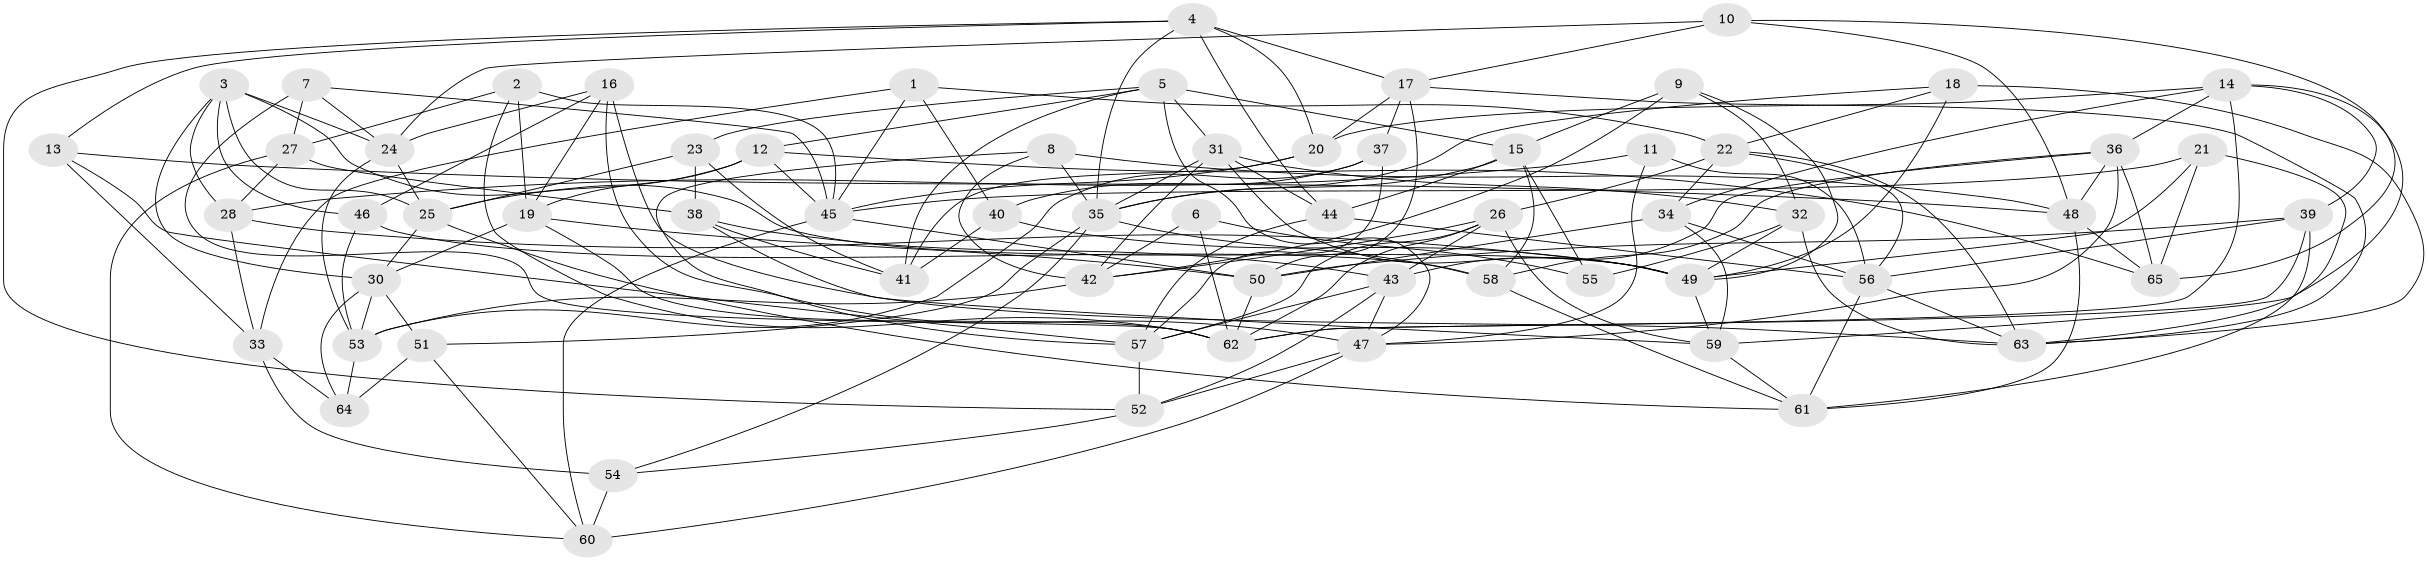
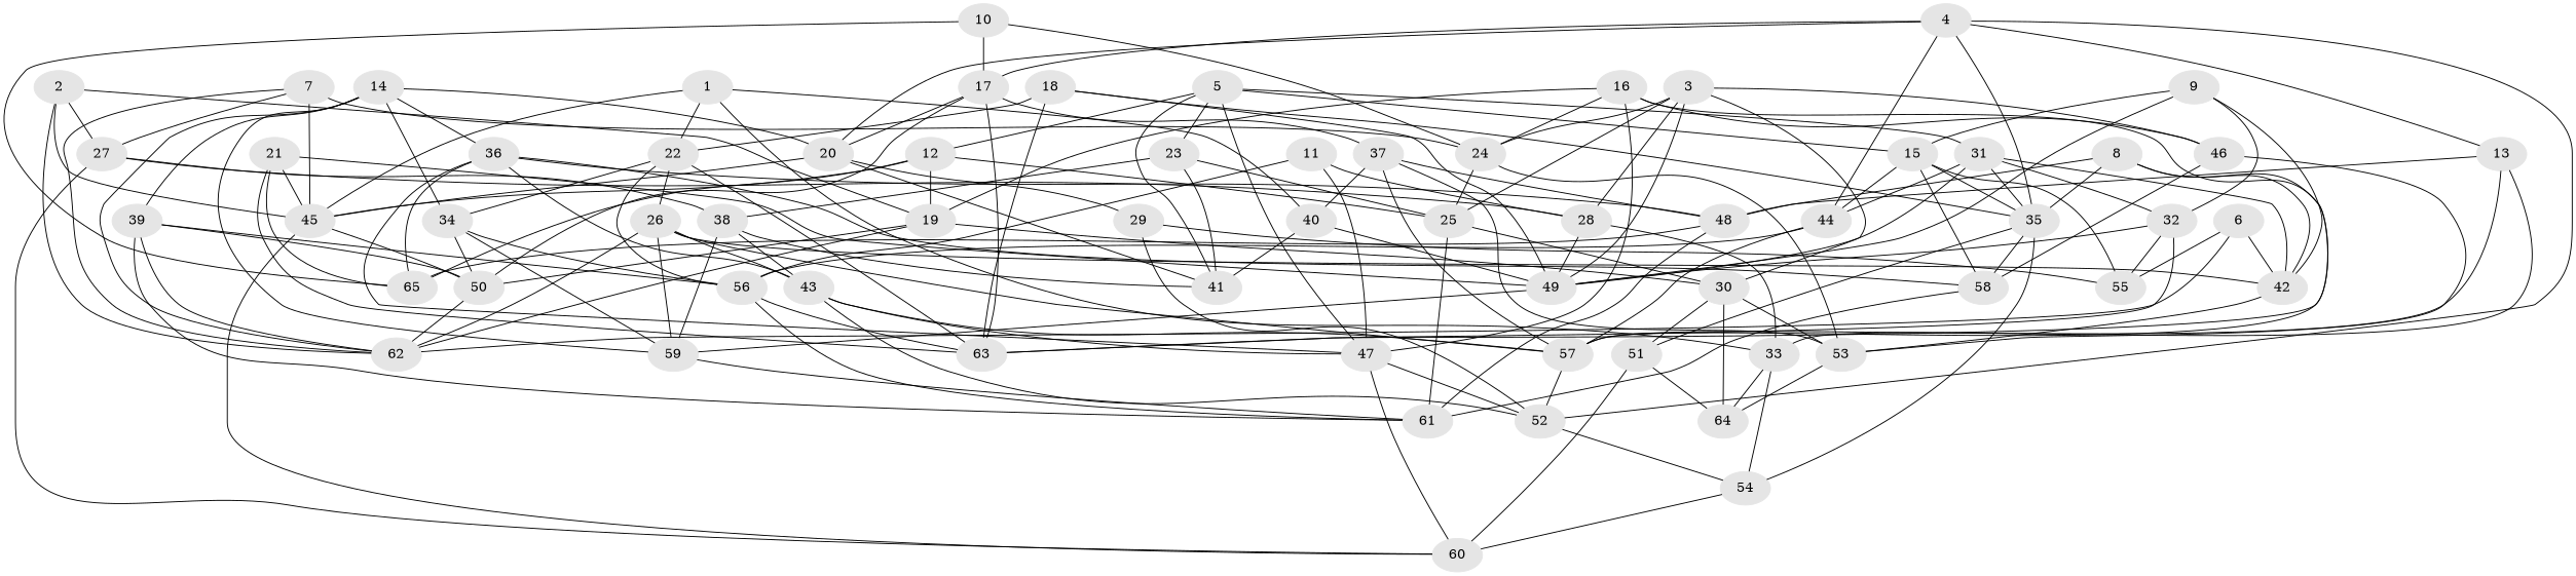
  graph {
    node [color=gray90 style=filled]
    edge [weight=1.0]
    1
    22
    33
    40
    45
    56
    34
    63
    26
    64
    54
    49
    41
    50
    60
    2
    19
    27
    62
    30
    28
    38
    3
    24
    25
    46
    53
    61
    51
    58
    59
    4
    13
    17
    20
    35
    44
    52
    48
    57
    37
+   29
    5
    12
    15
    23
    31
    47
    65
    55
    42
    32
    6
    7
    8
    9
    10
    11
    18
    14
    36
    39
    43
    16
    21
    1 -- 22
    1 -- 33
    1 -- 40
    1 -- 45
    22 -- 56
    22 -- 34
    22 -- 63
    22 -- 26
    33 -- 64
    33 -- 54 [weight=2.0]
    40 -- 49 [weight=2.0]
    40 -- 41 [weight=2.0]
    45 -- 50
    45 -- 60
    56 -- 63
    56 -- 61
    34 -- 56 [weight=2.0]
    34 -- 50
    34 -- 59
    26 -- 62
    26 -- 59
    26 -- 57
    26 -- 42
    26 -- 43
    54 -- 60 [weight=2.0]
    49 -- 59
    50 -- 62
    2 -- 45
    2 -- 19
    2 -- 27
    2 -- 62
    19 -- 50
    19 -- 62
    19 -- 30
    27 -- 60
    27 -- 28
    27 -- 38 [weight=2.0]
    30 -- 64
    30 -- 53
    30 -- 51
    28 -- 33
    28 -- 49
    38 -- 41
    38 -- 59
    38 -- 43
    3 -- 49
    3 -- 30
    3 -- 28
    3 -- 24
    3 -- 25
    3 -- 46
    24 -- 25
    24 -- 53
    25 -- 30
    25 -- 61
    46 -- 53
    46 -- 58
    53 -- 64
    51 -- 64
    51 -- 60
    58 -- 61
    59 -- 61
    4 -- 13
    4 -- 17
    4 -- 20
    4 -- 35
    4 -- 44
    4 -- 52
    13 -- 33
    13 -- 48
    13 -- 57 [weight=2.0]
    17 -- 63
    17 -- 50
    17 -- 20
    17 -- 37
    20 -- 45
    20 -- 41
+   20 -- 29
    35 -- 54
    35 -- 51
    35 -- 58
    44 -- 56 [weight=2.0]
    44 -- 57
    52 -- 54
    48 -- 61
    48 -- 65
    57 -- 52
    37 -- 40
    37 -- 53
    37 -- 57
+   29 -- 52
+   29 -- 55 [weight=2.0]
    5 -- 41
    5 -- 12
    5 -- 15
    5 -- 23
    5 -- 31
    5 -- 47
    12 -- 45
    12 -- 19
    12 -- 25
    12 -- 65 [weight=2.0]
    15 -- 58
    15 -- 35
    15 -- 44
    15 -- 55
    23 -- 41
    23 -- 38
    23 -- 25
    31 -- 49
    31 -- 35
    31 -- 44
    31 -- 42
    31 -- 32
    47 -- 60
    47 -- 52
    42 -- 53
    32 -- 63
    32 -- 49
    32 -- 55 [weight=2.0]
    6 -- 62 [weight=2.0]
    6 -- 55
    6 -- 42
    7 -- 45
    7 -- 27
    7 -- 62
    7 -- 24
    8 -- 35
    8 -- 48
    8 -- 57
    8 -- 42
    9 -- 49
    9 -- 15
    9 -- 42
    9 -- 32
    10 -- 24
    10 -- 17
-   10 -- 48
+   37 -- 48
    10 -- 65
    11 -- 56 [weight=2.0]
    11 -- 28
    11 -- 47
    18 -- 22
    18 -- 63 [weight=2.0]
    18 -- 49
    18 -- 35
    14 -- 34
    14 -- 62
    14 -- 59
    14 -- 20
    14 -- 36
    14 -- 39
    36 -- 58
    36 -- 48
    36 -- 47
    36 -- 65
    36 -- 43
    39 -- 56
    39 -- 50
    39 -- 62 [weight=2.0]
    39 -- 61
    43 -- 52
    43 -- 57
    43 -- 47
    16 -- 63
    16 -- 19
    16 -- 24
    16 -- 46
    16 -- 47 [weight=2.0]
    21 -- 45
    21 -- 63
    21 -- 49
    21 -- 65
  }
